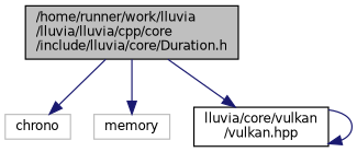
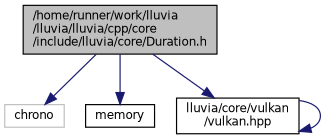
  digraph {
    node [color=black fillcolor=white fontname=Helvetica fontsize=10 shape=record style=filled]
    edge [color=midnightblue fontname=Helvetica fontsize=10 labelfontname=Helvetica labelfontsize=10 style=solid]
    n1 [fillcolor=grey75 fontcolor=black height=0.2 label="/home/runner/work/lluvia\l/lluvia/lluvia/cpp/core\l/include/lluvia/core/Duration.h" width=0.4]
    n2 [color=grey75 height=0.2 label=chrono width=0.4]
-   n3 [color=grey75 height=0.2 label=memory width=0.4]
+   n3 [height=0.2 label=memory width=0.4]
    n4 [height=0.2 label="lluvia/core/vulkan\l/vulkan.hpp" width=0.4]
    n1 -> n2
    n1 -> n3
    n1 -> n4
    n4 -> n4
  }
